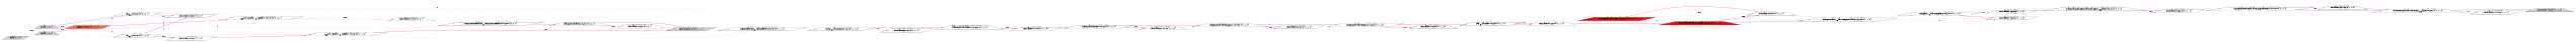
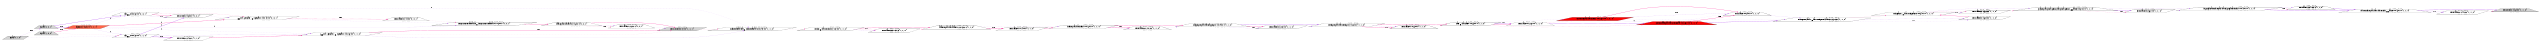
  digraph {
    rankdir=LR
    node [fillcolor=white shape=parallelogram style=filled]
    edge [color=purple style=dashed]
    n1 [label="rolloverInfos.equals(that.rolloverInfos) == false@@@43@@@['1', '1', '0']" shape=trapezium]
    n2 [fillcolor=lightgray label="return true@@@46@@@['1', '1', '0']" shape=trapezium]
    n3 [label="return false@@@44@@@['1', '1', '0']"]
    n4 [label="IndexMetaData that = (IndexMetaData)o@@@9@@@['1', '1', '0']"]
    n5 [label="version != that.version@@@10@@@['1', '1', '0']"]
    n6 [label="!aliases.equals(that.aliases)@@@13@@@['1', '1', '0']" shape=trapezium]
    n7 [label="return false@@@11@@@['1', '1', '0']"]
    n8 [label="return false@@@41@@@['1', '1', '0']" shape=trapezium]
    n9 [label="this == o@@@3@@@['0', '0', '1']"]
    n10 [label="o == null || getClass() != o.getClass()@@@4@@@['0', '0', '1']"]
    n11 [label="return true@@@3@@@['0', '0', '1']"]
    n12 [label="TestCustomMetaData that = (TestCustomMetaData)o@@@5@@@['0', '0', '1']"]
    n13 [label="return false@@@4@@@['0', '0', '1']" shape=trapezium]
    n14 [label="!data.equals(that.data)@@@6@@@['0', '0', '1']" shape=trapezium]
    n15 [label="return false@@@6@@@['0', '0', '1']" shape=trapezium]
    n16 [fillcolor=lightgray label="return true@@@7@@@['1', '1', '1']"]
    n17 [fillcolor=lightgray label="equals['1', '0', '0']" shape=trapezium]
    n18 [label="this == o@@@3@@@['1', '1', '0']"]
    n19 [fillcolor=tomato label="Object o@@@2@@@['1', '1', '1']"]
    n20 [label="o == null || getClass() != o.getClass()@@@6@@@['1', '1', '0']"]
    n21 [label="return true@@@4@@@['1', '1', '0']"]
    n22 [label="return false@@@29@@@['1', '1', '0']" shape=trapezium]
    n23 [label="routingNumShards != that.routingNumShards@@@31@@@['1', '1', '0']"]
    n24 [label="return false@@@32@@@['1', '1', '0']"]
    n25 [label="routingFactor != that.routingFactor@@@34@@@['1', '1', '0']"]
    n26 [label="!index.equals(that.index)@@@16@@@['1', '1', '0']"]
    n27 [label="return false@@@17@@@['1', '1', '0']" shape=trapezium]
    n28 [label="!mappings.equals(that.mappings)@@@19@@@['1', '1', '0']" shape=trapezium]
    n29 [label="return false@@@20@@@['1', '1', '0']"]
    n30 [label="!settings.equals(that.settings)@@@22@@@['1', '1', '0']"]
    n31 [label="return false@@@35@@@['1', '1', '0']"]
    n32 [label="Arrays.equals(primaryTerms,that.primaryTerms) == false@@@37@@@['1', '1', '0']" shape=trapezium]
    n33 [label="return false@@@38@@@['1', '1', '0']"]
    n34 [label="!inSyncAllocationIds.equals(that.inSyncAllocationIds)@@@40@@@['1', '1', '0']"]
    n35 [label="return false@@@14@@@['1', '1', '0']"]
    n36 [label="state != that.state@@@25@@@['1', '1', '0']"]
    n37 [label="return false@@@23@@@['1', '1', '0']" shape=trapezium]
    n38 [fillcolor=red label="!customs.equals(that.customs)@@@28@@@['1', '0', '0']"]
    n39 [fillcolor=red label="!customData.equals(that.customData)@@@28@@@['0', '1', '0']" shape=trapezium]
    n40 [label="return false@@@26@@@['1', '1', '0']" shape=trapezium]
    n41 [fillcolor=lightgray label="equals['0', '0', '1']" shape=trapezium]
    n42 [fillcolor=lightgray label="equals['0', '1', '0']"]
    n1 -> n2 [style=bold]
    n1 -> n3 [label=true]
    n1 -> n3 [style=dotted]
    n3 -> n2 [color=deeppink style=dotted]
    n4 -> n5 [color=deeppink style=dotted]
    n5 -> n6 [color=deeppink style=bold]
    n5 -> n7 [color=deeppink label=true]
    n5 -> n7
    n6 -> n26 [style=dotted]
    n6 -> n35 [color=deeppink label=true style=bold]
    n6 -> n35 [color=deeppink]
    n7 -> n6 [color=deeppink style=dotted]
    n8 -> n1 [style=bold]
    n9 -> n10 [color=deeppink]
    n9 -> n11 [color=deeppink style=bold]
    n9 -> n11 [label=true]
    n10 -> n12 [style=dotted]
    n10 -> n13 [color=deeppink label=true]
    n10 -> n13 [color=deeppink]
    n11 -> n10 [style=dotted]
    n12 -> n14 [color=deeppink style=bold]
    n13 -> n12 [color=deeppink style=dotted]
    n14 -> n15 [color=deeppink label=true]
    n14 -> n15
    n14 -> n16 [color=deeppink style=bold]
    n15 -> n16 [style=dotted]
    n16 -> n4 [color=deeppink]
    n17 -> n18 [color=deeppink style=dotted]
    n17 -> n19 [color=deeppink label=true style=bold]
    n18 -> n11 [label=0 style=bold]
    n18 -> n20
    n18 -> n21 [label=true style=bold]
    n18 -> n21 [color=deeppink]
    n19 -> n4 [label=o style=dotted]
    n19 -> n9 [label=o]
    n19 -> n10 [color=deeppink label=o style=bold]
    n19 -> n12 [label=o]
    n19 -> n18 [label=o]
    n19 -> n20 [label=o style=dotted]
    n20 -> n4
    n20 -> n16 [color=deeppink label=true style=bold]
    n20 -> n16 [color=deeppink style=dotted]
    n21 -> n20 [color=deeppink style=bold]
    n22 -> n23
    n23 -> n24
    n23 -> n24 [label=true style=dotted]
    n23 -> n25 [color=deeppink]
-   n25 -> n24 [color=deeppink style=bold]
+   n24 -> n25 [color=deeppink style=bold]
    n25 -> n31 [color=deeppink]
    n25 -> n31 [label=true]
    n25 -> n32
    n26 -> n27 [color=deeppink label=true style=bold]
    n26 -> n27
    n26 -> n28 [color=deeppink style=bold]
    n27 -> n28 [style=dotted]
    n28 -> n29 [color=deeppink style=bold]
    n28 -> n29 [label=true]
    n28 -> n30 [style=bold]
    n29 -> n30 [style=dotted]
    n30 -> n36 [color=deeppink style=bold]
    n30 -> n37
    n30 -> n37 [color=deeppink label=true style=bold]
    n31 -> n32 [color=deeppink style=dotted]
    n32 -> n33 [style=bold]
    n32 -> n33 [color=deeppink label=true]
    n32 -> n34
    n33 -> n34 [style=dotted]
    n34 -> n1 [style=bold]
    n34 -> n8
    n34 -> n8 [color=deeppink label=true style=dotted]
    n35 -> n26 [color=deeppink style=bold]
    n36 -> n38 [style=dotted]
    n36 -> n39 [color=deeppink]
    n36 -> n40 [label=true style=bold]
    n36 -> n40 [color=deeppink style=bold]
    n37 -> n36 [color=deeppink style=dotted]
    n38 -> n22 [color=deeppink style=bold]
    n38 -> n22 [label=true]
    n38 -> n23 [style=dotted]
    n38 -> n39 [label=0]
    n39 -> n22 [style=dotted]
    n39 -> n22 [color=deeppink label=true style=bold]
    n39 -> n23 [style=bold]
    n40 -> n38 [color=deeppink]
    n40 -> n39 [style=bold]
    n41 -> n9 [style=bold]
    n41 -> n19 [label=true style=bold]
    n42 -> n18 [style=dotted]
    n42 -> n41 [label=true]
  }
